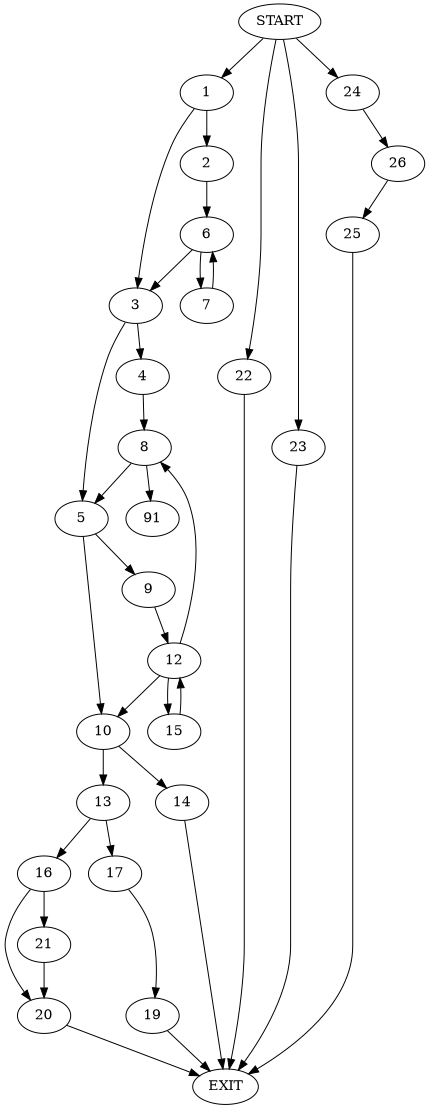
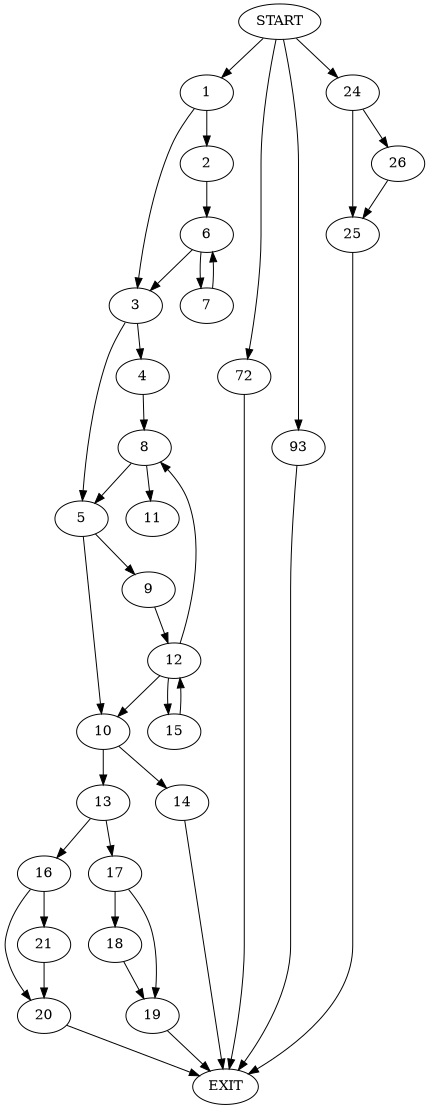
  digraph {
    n1 [label=START]
    1
-   22
-   23
+   22 [label=72]
+   23 [label=93]
    24
    2
    3
    n8 [label=EXIT]
    25
    26
    6
    4
    5
    7
    8
    9
    10
-   11 [label=91]
+   11
    12
    13
    14
    15
    16
    17
    20
    21
+   18
    19
    n1 -> 1
    n1 -> 22
    n1 -> 23
    n1 -> 24
    1 -> 2
    1 -> 3
    22 -> n8
    23 -> n8
+   24 -> 25
    24 -> 26
    2 -> 6
    3 -> 4
    3 -> 5
    25 -> n8
    26 -> 25
    6 -> 3
    6 -> 7
    4 -> 8
    5 -> 9
    5 -> 10
    7 -> 6
    8 -> 5
    8 -> 11
    9 -> 12
    10 -> 13
    10 -> 14
    12 -> 8
    12 -> 10
    12 -> 15
    13 -> 16
    13 -> 17
    14 -> n8
    15 -> 12
    16 -> 20
    16 -> 21
+   17 -> 18
    17 -> 19
    20 -> n8
    21 -> 20
+   18 -> 19
    19 -> n8
  }
